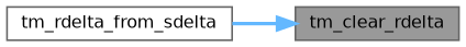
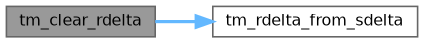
  digraph {
    rankdir=RL
    node [fontname=Helvetica fontsize=10 shape=box style=filled]
    n1 [color=gray40 fillcolor=grey60 fontcolor=black height=0.2 label=tm_clear_rdelta width=0.4]
    n2 [color=grey40 fillcolor=white height=0.2 label=tm_rdelta_from_sdelta width=0.4]
-   n1 -> n2 [color=steelblue1 dir=back fontname=Helvetica fontsize=10 labelfontname=Helvetica labelfontsize=10 style=bold]
+   n2 -> n1 [color=steelblue1 dir=back fontname=Helvetica fontsize=10 labelfontname=Helvetica labelfontsize=10 style=bold]
  }
